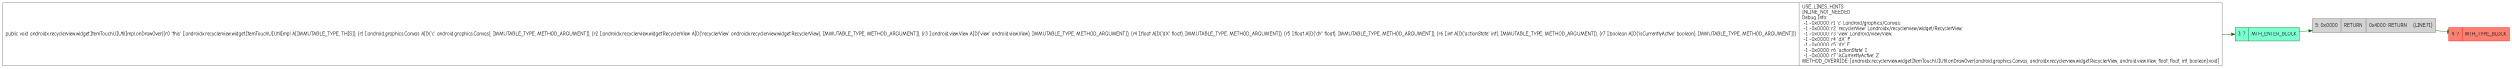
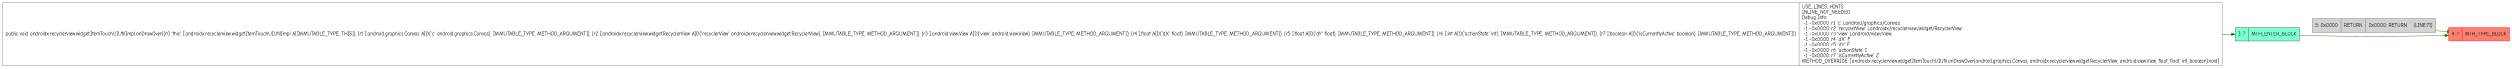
  digraph {
    fontname="Comic Neue"
    rankdir=LR
    node [color=gray40 fontname="Comic Neue" shape=record style=filled]
    edge [arrowhead=normal color=darkgreen fontname="Comic Neue"]
    n1 [color=darkgreen fillcolor=aquamarine label="{3\:\ ?|MTH_ENTER_BLOCK\l}"]
-   n2 [fillcolor=lightgrey label="{5\:\ 0x0000|RETURN\l|0x4000: RETURN    (LINE:71)\l}"]
+   n2 [fillcolor=lightgrey label="{5\:\ 0x0000|RETURN\l|0x0000: RETURN    (LINE:71)\l}"]
    n3 [color=red fillcolor=salmon label="{4\:\ ?|MTH_TYPE_BLOCK\l}"]
    n4 [fillcolor=white label="{public void androidx.recyclerview.widget.ItemTouchUIUtilImpl.onDrawOver((r0 'this' I:androidx.recyclerview.widget.ItemTouchUIUtilImpl A[IMMUTABLE_TYPE, THIS]), (r1 I:android.graphics.Canvas A[D('c' android.graphics.Canvas), IMMUTABLE_TYPE, METHOD_ARGUMENT]), (r2 I:androidx.recyclerview.widget.RecyclerView A[D('recyclerView' androidx.recyclerview.widget.RecyclerView), IMMUTABLE_TYPE, METHOD_ARGUMENT]), (r3 I:android.view.View A[D('view' android.view.View), IMMUTABLE_TYPE, METHOD_ARGUMENT]), (r4 I:float A[D('dX' float), IMMUTABLE_TYPE, METHOD_ARGUMENT]), (r5 I:float A[D('dY' float), IMMUTABLE_TYPE, METHOD_ARGUMENT]), (r6 I:int A[D('actionState' int), IMMUTABLE_TYPE, METHOD_ARGUMENT]), (r7 I:boolean A[D('isCurrentlyActive' boolean), IMMUTABLE_TYPE, METHOD_ARGUMENT]))  | USE_LINES_HINTS\lINLINE_NOT_NEEDED\lDebug Info:\l  \-1 \-0x0000: r1 'c' Landroid\/graphics\/Canvas;\l  \-1 \-0x0000: r2 'recyclerView' Landroidx\/recyclerview\/widget\/RecyclerView;\l  \-1 \-0x0000: r3 'view' Landroid\/view\/View;\l  \-1 \-0x0000: r4 'dX' F\l  \-1 \-0x0000: r5 'dY' F\l  \-1 \-0x0000: r6 'actionState' I\l  \-1 \-0x0000: r7 'isCurrentlyActive' Z\lMETHOD_OVERRIDE: [androidx.recyclerview.widget.ItemTouchUIUtil.onDrawOver(android.graphics.Canvas, androidx.recyclerview.widget.RecyclerView, android.view.View, float, float, int, boolean):void]\l}"]
-   n1 -> n2
+   n1 -> n3
    n2 -> n3 [arrowhead=tee]
    n4 -> n1
  }
